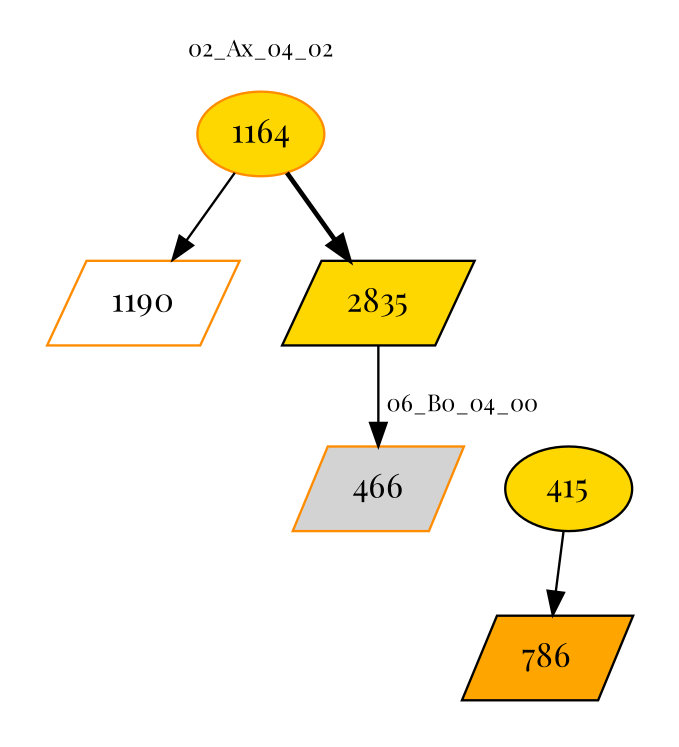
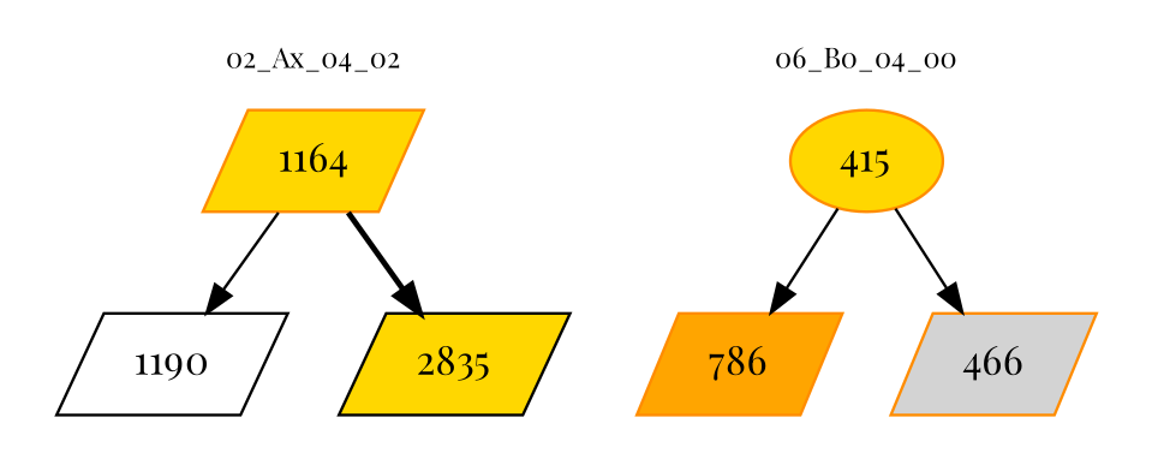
  digraph {
    fontname="Playfair Display"
    node [color=darkorange fillcolor=gold fontname="Playfair Display" shape=parallelogram style=filled]
    edge [color=black fontname="Playfair Display" style=solid]
-   n1 [label=1164 shape=ellipse]
-   n2 [fillcolor=white label=1190]
+   n1 [label=1164]
+   n2 [color=black fillcolor=white label=1190]
    n3 [color=black label=2835]
-   n4 [color=black label=415 shape=ellipse]
-   n5 [color=black fillcolor=orange label=786]
+   n4 [label=415 shape=ellipse]
+   n5 [fillcolor=orange label=786]
    n6 [fillcolor=lightgrey label=466]
    subgraph cluster_1 {
      color=white
      fontsize=10
      label="02_Ax_04_02"
      n1
      n2
      n3
    }
    subgraph cluster_2 {
      color=white
      fontsize=10
      label="06_B0_04_00"
      n4
      n5
      n6
    }
    n1 -> n2
    n1 -> n3 [style=bold]
    n4 -> n5
-   n3 -> n6
+   n4 -> n6
  }
